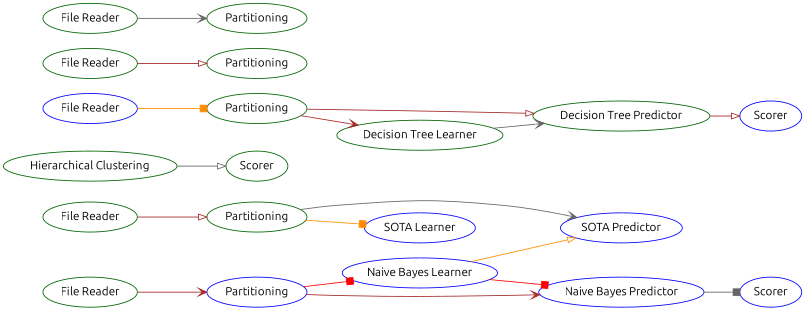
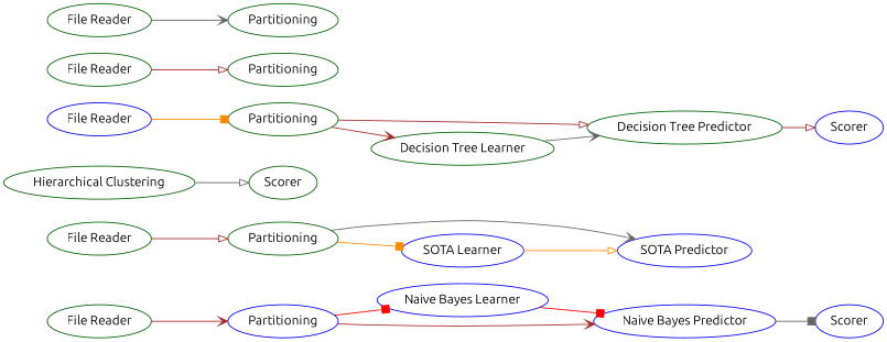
  digraph {
    fontname=Ubuntu
    rankdir=LR
    node [color=darkgreen fontname=Ubuntu]
    edge [arrowhead=onormal color=brown fontname=Ubuntu]
    n1 [color=blue label="Naive Bayes Predictor"]
    n2 [color=blue label=Scorer]
    n3 [color=blue label="SOTA Predictor"]
    n4 [label="Hierarchical Clustering"]
    n5 [label=Scorer]
    n6 [color=blue label="SOTA Learner"]
    n7 [label=Partitioning]
    n8 [label="Decision Tree Predictor"]
    n9 [label="Decision Tree Learner"]
    n10 [color=blue label=Scorer]
    n11 [color=blue label="File Reader"]
    n12 [label=Partitioning]
    n13 [color=blue label=Partitioning]
    n14 [color=blue label="Naive Bayes Learner"]
    n15 [label="File Reader"]
    n16 [label="File Reader"]
    n17 [label="File Reader"]
    n18 [label=Partitioning]
    n19 [label="File Reader"]
    n20 [label=Partitioning]
    n1 -> n2 [arrowhead=box color=gray40]
    n4 -> n5 [color=gray40]
-   n14 -> n3 [color=darkorange]
+   n6 -> n3 [color=darkorange]
    n7 -> n8
    n7 -> n9 [arrowhead=vee]
    n8 -> n10
    n9 -> n8 [arrowhead=vee color=gray40]
    n11 -> n7 [arrowhead=box color=darkorange]
    n12 -> n3 [arrowhead=vee color=gray40]
    n12 -> n6 [arrowhead=box color=darkorange]
    n13 -> n1 [arrowhead=vee]
    n13 -> n14 [arrowhead=box color=red]
    n14 -> n1 [arrowhead=box color=red]
    n15 -> n13 [arrowhead=vee]
    n16 -> n12
    n17 -> n18
    n19 -> n20 [arrowhead=vee color=gray40]
  }
